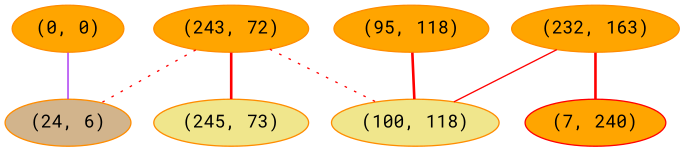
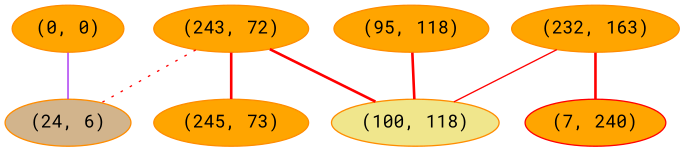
  graph {
    fontname="Roboto Mono"
    node [color=darkorange fillcolor=orange fontname="Roboto Mono" style=filled]
    edge [color=red fontname="Roboto Mono" style=bold weight=1]
    "(24, 6)" [fillcolor=tan]
    "(243, 72)"
-   "(245, 73)" [fillcolor=khaki]
+   "(245, 73)"
    "(100, 118)" [fillcolor=khaki]
    "(232, 163)"
    "(7, 240)" [color=red]
    "(0, 0)"
    "(95, 118)"
    "(243, 72)" -- "(24, 6)" [style=dotted]
    "(243, 72)" -- "(245, 73)"
-   "(243, 72)" -- "(100, 118)" [style=dotted]
+   "(243, 72)" -- "(100, 118)"
    "(232, 163)" -- "(100, 118)" [style=solid]
    "(232, 163)" -- "(7, 240)"
    "(0, 0)" -- "(24, 6)" [color=purple style=solid weight=4]
    "(95, 118)" -- "(100, 118)"
  }
